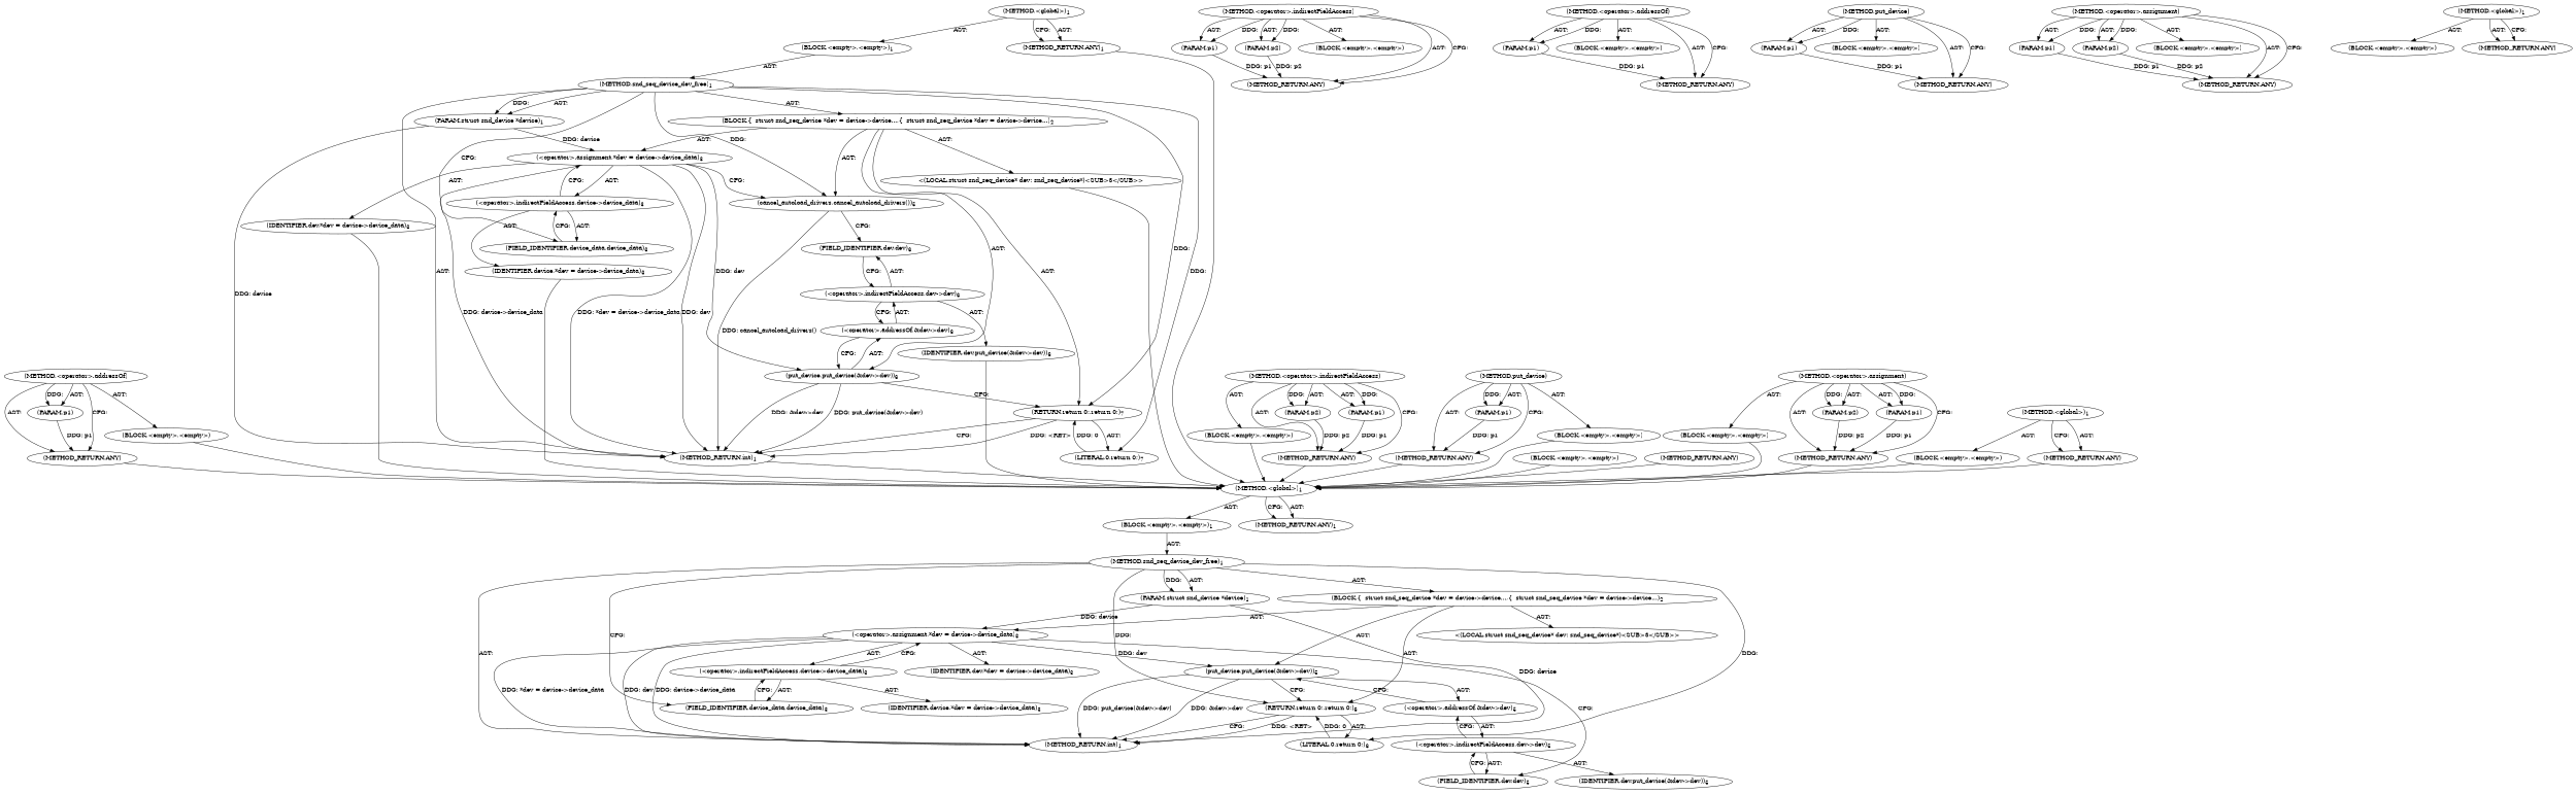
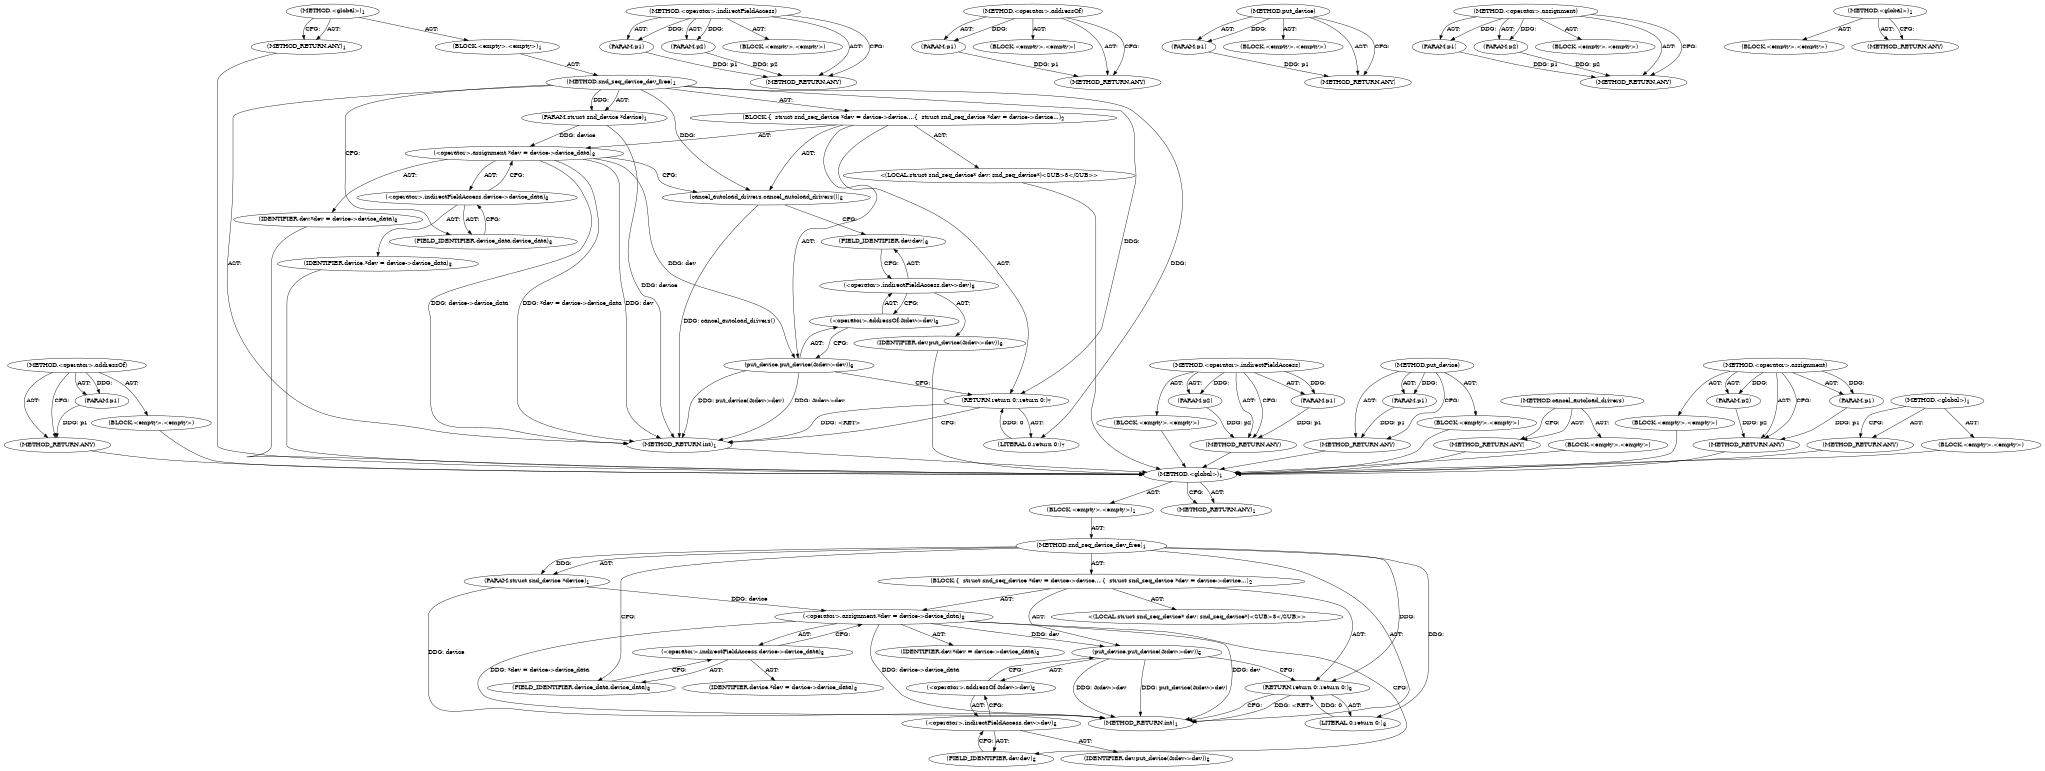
  digraph {
    n1 [label=<(METHOD,&lt;global&gt;)<SUB>1</SUB>>]
    n2 [label=<(BLOCK,&lt;empty&gt;,&lt;empty&gt;)<SUB>1</SUB>>]
    n3 [label=<(METHOD_RETURN,ANY)<SUB>1</SUB>>]
    n4 [label=<(METHOD,snd_seq_device_dev_free)<SUB>1</SUB>>]
    n5 [label=<(PARAM,struct snd_device *device)<SUB>1</SUB>>]
    n6 [label=<(BLOCK,{  	struct snd_seq_device *dev = device-&gt;device...,{  	struct snd_seq_device *dev = device-&gt;device...)<SUB>2</SUB>>]
    n7 [label=<(FIELD_IDENTIFIER,device_data,device_data)<SUB>3</SUB>>]
    n8 [label=<(RETURN,return 0;,return 0;)<SUB>6</SUB>>]
    n9 [label=<(LITERAL,0,return 0;)<SUB>6</SUB>>]
    n10 [label=<(METHOD_RETURN,int)<SUB>1</SUB>>]
    n11 [label=<(&lt;operator&gt;.assignment,*dev = device-&gt;device_data)<SUB>3</SUB>>]
    n12 [label="<(LOCAL,struct snd_seq_device* dev: snd_seq_device*)<SUB>3</SUB>>"]
    n13 [label=<(put_device,put_device(&amp;dev-&gt;dev))<SUB>5</SUB>>]
    n14 [label=<(IDENTIFIER,dev,*dev = device-&gt;device_data)<SUB>3</SUB>>]
    n15 [label=<(&lt;operator&gt;.indirectFieldAccess,device-&gt;device_data)<SUB>3</SUB>>]
    n16 [label=<(FIELD_IDENTIFIER,dev,dev)<SUB>5</SUB>>]
    n17 [label=<(IDENTIFIER,device,*dev = device-&gt;device_data)<SUB>3</SUB>>]
    n18 [label=<(&lt;operator&gt;.addressOf,&amp;dev-&gt;dev)<SUB>5</SUB>>]
    n19 [label=<(&lt;operator&gt;.indirectFieldAccess,dev-&gt;dev)<SUB>5</SUB>>]
    n20 [label=<(IDENTIFIER,dev,put_device(&amp;dev-&gt;dev))<SUB>5</SUB>>]
    n21 [label=<(METHOD,&lt;operator&gt;.indirectFieldAccess)>]
    n22 [label=<(PARAM,p1)>]
    n23 [label=<(PARAM,p2)>]
    n24 [label=<(BLOCK,&lt;empty&gt;,&lt;empty&gt;)>]
    n25 [label=<(METHOD_RETURN,ANY)>]
    n26 [label=<(METHOD,&lt;operator&gt;.addressOf)>]
    n27 [label=<(PARAM,p1)>]
    n28 [label=<(BLOCK,&lt;empty&gt;,&lt;empty&gt;)>]
    n29 [label=<(METHOD_RETURN,ANY)>]
    n30 [label=<(METHOD,put_device)>]
    n31 [label=<(PARAM,p1)>]
    n32 [label=<(BLOCK,&lt;empty&gt;,&lt;empty&gt;)>]
    n33 [label=<(METHOD_RETURN,ANY)>]
    n34 [label=<(METHOD,&lt;operator&gt;.assignment)>]
    n35 [label=<(PARAM,p1)>]
    n36 [label=<(PARAM,p2)>]
    n37 [label=<(BLOCK,&lt;empty&gt;,&lt;empty&gt;)>]
    n38 [label=<(METHOD_RETURN,ANY)>]
    n39 [label=<(METHOD,&lt;global&gt;)<SUB>1</SUB>>]
    n40 [label=<(BLOCK,&lt;empty&gt;,&lt;empty&gt;)>]
    n41 [label=<(METHOD_RETURN,ANY)>]
    n42 [label=<(METHOD,&lt;operator&gt;.addressOf)>]
    n43 [label=<(PARAM,p1)>]
    n44 [label=<(BLOCK,&lt;empty&gt;,&lt;empty&gt;)>]
    n45 [label=<(METHOD_RETURN,ANY)>]
    n46 [label=<(METHOD,&lt;global&gt;)<SUB>1</SUB>>]
    n47 [label=<(BLOCK,&lt;empty&gt;,&lt;empty&gt;)<SUB>1</SUB>>]
    n48 [label=<(METHOD_RETURN,ANY)<SUB>1</SUB>>]
    n49 [label=<(METHOD,snd_seq_device_dev_free)<SUB>1</SUB>>]
    n50 [label=<(PARAM,struct snd_device *device)<SUB>1</SUB>>]
    n51 [label=<(BLOCK,{  	struct snd_seq_device *dev = device-&gt;device...,{  	struct snd_seq_device *dev = device-&gt;device...)<SUB>2</SUB>>]
    n52 [label=<(FIELD_IDENTIFIER,device_data,device_data)<SUB>3</SUB>>]
    n53 [label=<(cancel_autoload_drivers,cancel_autoload_drivers())<SUB>5</SUB>>]
    n54 [label=<(RETURN,return 0;,return 0;)<SUB>7</SUB>>]
    n55 [label=<(LITERAL,0,return 0;)<SUB>7</SUB>>]
    n56 [label=<(METHOD_RETURN,int)<SUB>1</SUB>>]
    n57 [label=<(&lt;operator&gt;.assignment,*dev = device-&gt;device_data)<SUB>3</SUB>>]
    n58 [label="<(LOCAL,struct snd_seq_device* dev: snd_seq_device*)<SUB>3</SUB>>"]
    n59 [label=<(put_device,put_device(&amp;dev-&gt;dev))<SUB>6</SUB>>]
    n60 [label=<(IDENTIFIER,dev,*dev = device-&gt;device_data)<SUB>3</SUB>>]
    n61 [label=<(&lt;operator&gt;.indirectFieldAccess,device-&gt;device_data)<SUB>3</SUB>>]
    n62 [label=<(IDENTIFIER,device,*dev = device-&gt;device_data)<SUB>3</SUB>>]
    n63 [label=<(FIELD_IDENTIFIER,dev,dev)<SUB>6</SUB>>]
    n64 [label=<(&lt;operator&gt;.addressOf,&amp;dev-&gt;dev)<SUB>6</SUB>>]
    n65 [label=<(&lt;operator&gt;.indirectFieldAccess,dev-&gt;dev)<SUB>6</SUB>>]
    n66 [label=<(IDENTIFIER,dev,put_device(&amp;dev-&gt;dev))<SUB>6</SUB>>]
    n67 [label=<(METHOD,&lt;operator&gt;.indirectFieldAccess)>]
    n68 [label=<(PARAM,p1)>]
    n69 [label=<(PARAM,p2)>]
    n70 [label=<(BLOCK,&lt;empty&gt;,&lt;empty&gt;)>]
    n71 [label=<(METHOD_RETURN,ANY)>]
    n72 [label=<(METHOD,put_device)>]
    n73 [label=<(PARAM,p1)>]
    n74 [label=<(BLOCK,&lt;empty&gt;,&lt;empty&gt;)>]
    n75 [label=<(METHOD_RETURN,ANY)>]
+   n76 [label=<(METHOD,cancel_autoload_drivers)>]
    n77 [label=<(BLOCK,&lt;empty&gt;,&lt;empty&gt;)>]
    n78 [label=<(METHOD_RETURN,ANY)>]
    n79 [label=<(METHOD,&lt;operator&gt;.assignment)>]
    n80 [label=<(PARAM,p1)>]
    n81 [label=<(PARAM,p2)>]
    n82 [label=<(BLOCK,&lt;empty&gt;,&lt;empty&gt;)>]
    n83 [label=<(METHOD_RETURN,ANY)>]
    n84 [label=<(METHOD,&lt;global&gt;)<SUB>1</SUB>>]
    n85 [label=<(BLOCK,&lt;empty&gt;,&lt;empty&gt;)>]
    n86 [label=<(METHOD_RETURN,ANY)>]
    n1 -> n2 [label="AST: "]
    n1 -> n3 [label="AST: "]
    n1 -> n3 [label="CFG: "]
    n2 -> n4 [label="AST: "]
    n4 -> n5 [label="AST: "]
    n4 -> n5 [label="DDG: "]
    n4 -> n6 [label="AST: "]
    n4 -> n7 [label="CFG: "]
    n4 -> n8 [label="DDG: "]
    n4 -> n9 [label="DDG: "]
    n4 -> n10 [label="AST: "]
    n5 -> n10 [label="DDG: device"]
    n5 -> n11 [label="DDG: device"]
    n6 -> n8 [label="AST: "]
    n6 -> n11 [label="AST: "]
    n6 -> n12 [label="AST: "]
    n6 -> n13 [label="AST: "]
    n7 -> n15 [label="CFG: "]
    n8 -> n9 [label="AST: "]
    n8 -> n10 [label="CFG: "]
    n8 -> n10 [label="DDG: &lt;RET&gt;"]
    n9 -> n8 [label="DDG: 0"]
    n11 -> n10 [label="DDG: dev"]
    n11 -> n10 [label="DDG: device-&gt;device_data"]
    n11 -> n10 [label="DDG: *dev = device-&gt;device_data"]
    n11 -> n13 [label="DDG: dev"]
    n11 -> n14 [label="AST: "]
    n11 -> n15 [label="AST: "]
    n11 -> n16 [label="CFG: "]
    n13 -> n8 [label="CFG: "]
    n13 -> n10 [label="DDG: &amp;dev-&gt;dev"]
    n13 -> n10 [label="DDG: put_device(&amp;dev-&gt;dev)"]
    n13 -> n18 [label="AST: "]
    n15 -> n7 [label="AST: "]
    n15 -> n11 [label="CFG: "]
    n15 -> n17 [label="AST: "]
    n16 -> n19 [label="CFG: "]
    n18 -> n13 [label="CFG: "]
    n18 -> n19 [label="AST: "]
    n19 -> n16 [label="AST: "]
    n19 -> n18 [label="CFG: "]
    n19 -> n20 [label="AST: "]
    n21 -> n22 [label="AST: "]
    n21 -> n22 [label="DDG: "]
    n21 -> n23 [label="AST: "]
    n21 -> n23 [label="DDG: "]
    n21 -> n24 [label="AST: "]
    n21 -> n25 [label="AST: "]
    n21 -> n25 [label="CFG: "]
    n22 -> n25 [label="DDG: p1"]
    n23 -> n25 [label="DDG: p2"]
    n26 -> n27 [label="AST: "]
    n26 -> n27 [label="DDG: "]
    n26 -> n28 [label="AST: "]
    n26 -> n29 [label="AST: "]
    n26 -> n29 [label="CFG: "]
    n27 -> n29 [label="DDG: p1"]
    n30 -> n31 [label="AST: "]
    n30 -> n31 [label="DDG: "]
    n30 -> n32 [label="AST: "]
    n30 -> n33 [label="AST: "]
    n30 -> n33 [label="CFG: "]
    n31 -> n33 [label="DDG: p1"]
    n34 -> n35 [label="AST: "]
    n34 -> n35 [label="DDG: "]
    n34 -> n36 [label="AST: "]
    n34 -> n36 [label="DDG: "]
    n34 -> n37 [label="AST: "]
    n34 -> n38 [label="AST: "]
    n34 -> n38 [label="CFG: "]
    n35 -> n38 [label="DDG: p1"]
    n36 -> n38 [label="DDG: p2"]
    n39 -> n40 [label="AST: "]
    n39 -> n41 [label="AST: "]
    n39 -> n41 [label="CFG: "]
    n42 -> n43 [label="AST: "]
    n42 -> n43 [label="DDG: "]
    n42 -> n44 [label="AST: "]
    n42 -> n45 [label="AST: "]
    n42 -> n45 [label="CFG: "]
    n43 -> n45 [label="DDG: p1"]
    n44 -> n1
    n45 -> n1
    n46 -> n47 [label="AST: "]
    n46 -> n48 [label="AST: "]
    n46 -> n48 [label="CFG: "]
    n47 -> n49 [label="AST: "]
    n48 -> n1
    n49 -> n50 [label="AST: "]
    n49 -> n50 [label="DDG: "]
    n49 -> n51 [label="AST: "]
    n49 -> n52 [label="CFG: "]
    n49 -> n53 [label="DDG: "]
    n49 -> n54 [label="DDG: "]
    n49 -> n55 [label="DDG: "]
    n49 -> n56 [label="AST: "]
    n50 -> n56 [label="DDG: device"]
    n50 -> n57 [label="DDG: device"]
    n51 -> n53 [label="AST: "]
    n51 -> n54 [label="AST: "]
    n51 -> n57 [label="AST: "]
    n51 -> n58 [label="AST: "]
    n51 -> n59 [label="AST: "]
    n52 -> n61 [label="CFG: "]
    n53 -> n56 [label="DDG: cancel_autoload_drivers()"]
    n53 -> n63 [label="CFG: "]
    n54 -> n55 [label="AST: "]
    n54 -> n56 [label="CFG: "]
    n54 -> n56 [label="DDG: &lt;RET&gt;"]
    n55 -> n54 [label="DDG: 0"]
    n56 -> n1
    n57 -> n53 [label="CFG: "]
    n57 -> n56 [label="DDG: dev"]
    n57 -> n56 [label="DDG: device-&gt;device_data"]
    n57 -> n56 [label="DDG: *dev = device-&gt;device_data"]
    n57 -> n59 [label="DDG: dev"]
    n57 -> n60 [label="AST: "]
    n57 -> n61 [label="AST: "]
    n58 -> n1
    n59 -> n54 [label="CFG: "]
    n59 -> n56 [label="DDG: &amp;dev-&gt;dev"]
    n59 -> n56 [label="DDG: put_device(&amp;dev-&gt;dev)"]
    n59 -> n64 [label="AST: "]
    n60 -> n1
    n61 -> n52 [label="AST: "]
    n61 -> n57 [label="CFG: "]
    n61 -> n62 [label="AST: "]
    n62 -> n1
    n63 -> n65 [label="CFG: "]
    n64 -> n59 [label="CFG: "]
    n64 -> n65 [label="AST: "]
    n65 -> n63 [label="AST: "]
    n65 -> n64 [label="CFG: "]
    n65 -> n66 [label="AST: "]
    n66 -> n1
    n67 -> n68 [label="AST: "]
    n67 -> n68 [label="DDG: "]
    n67 -> n69 [label="AST: "]
    n67 -> n69 [label="DDG: "]
    n67 -> n70 [label="AST: "]
    n67 -> n71 [label="AST: "]
    n67 -> n71 [label="CFG: "]
    n68 -> n71 [label="DDG: p1"]
    n69 -> n71 [label="DDG: p2"]
    n70 -> n1
    n71 -> n1
    n72 -> n73 [label="AST: "]
    n72 -> n73 [label="DDG: "]
    n72 -> n74 [label="AST: "]
    n72 -> n75 [label="AST: "]
    n72 -> n75 [label="CFG: "]
    n73 -> n75 [label="DDG: p1"]
    n74 -> n1
    n75 -> n1
+   n76 -> n77 [label="AST: "]
+   n76 -> n78 [label="AST: "]
+   n76 -> n78 [label="CFG: "]
    n77 -> n1
    n78 -> n1
    n79 -> n80 [label="AST: "]
    n79 -> n80 [label="DDG: "]
    n79 -> n81 [label="AST: "]
    n79 -> n81 [label="DDG: "]
    n79 -> n82 [label="AST: "]
    n79 -> n83 [label="AST: "]
    n79 -> n83 [label="CFG: "]
    n80 -> n83 [label="DDG: p1"]
    n81 -> n83 [label="DDG: p2"]
    n82 -> n1
    n83 -> n1
    n84 -> n85 [label="AST: "]
    n84 -> n86 [label="AST: "]
    n84 -> n86 [label="CFG: "]
    n85 -> n1
    n86 -> n1
  }
